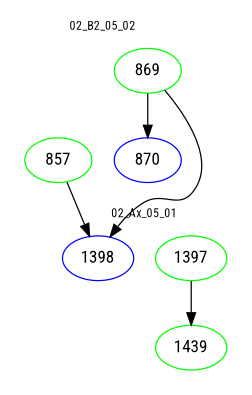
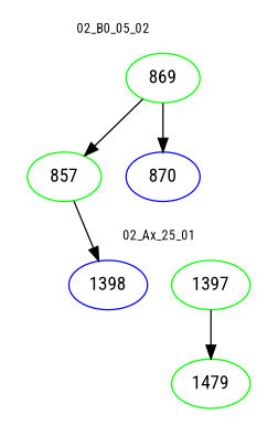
  digraph {
    fontname="Roboto Condensed"
    node [color=green fontname="Roboto Condensed"]
    edge [color=black fontname="Roboto Condensed"]
    n1 [label=1397]
    n2 [color=blue label=1398]
-   n3 [label=1439]
+   n3 [label=1479]
    n4 [label=869]
    n5 [label=857]
    n6 [color=blue label=870]
    subgraph cluster_1 {
      color=white
      fontsize=10
-     label="02_Ax_05_01"
+     label="02_Ax_25_01"
      n1
      n2
      n3
    }
    subgraph cluster_2 {
      color=white
      fontsize=10
-     label="02_B2_05_02"
+     label="02_B0_05_02"
      n4
      n5
      n6
    }
    n1 -> n3
-   n4 -> n2
+   n4 -> n5
    n4 -> n6
    n5 -> n2
  }
